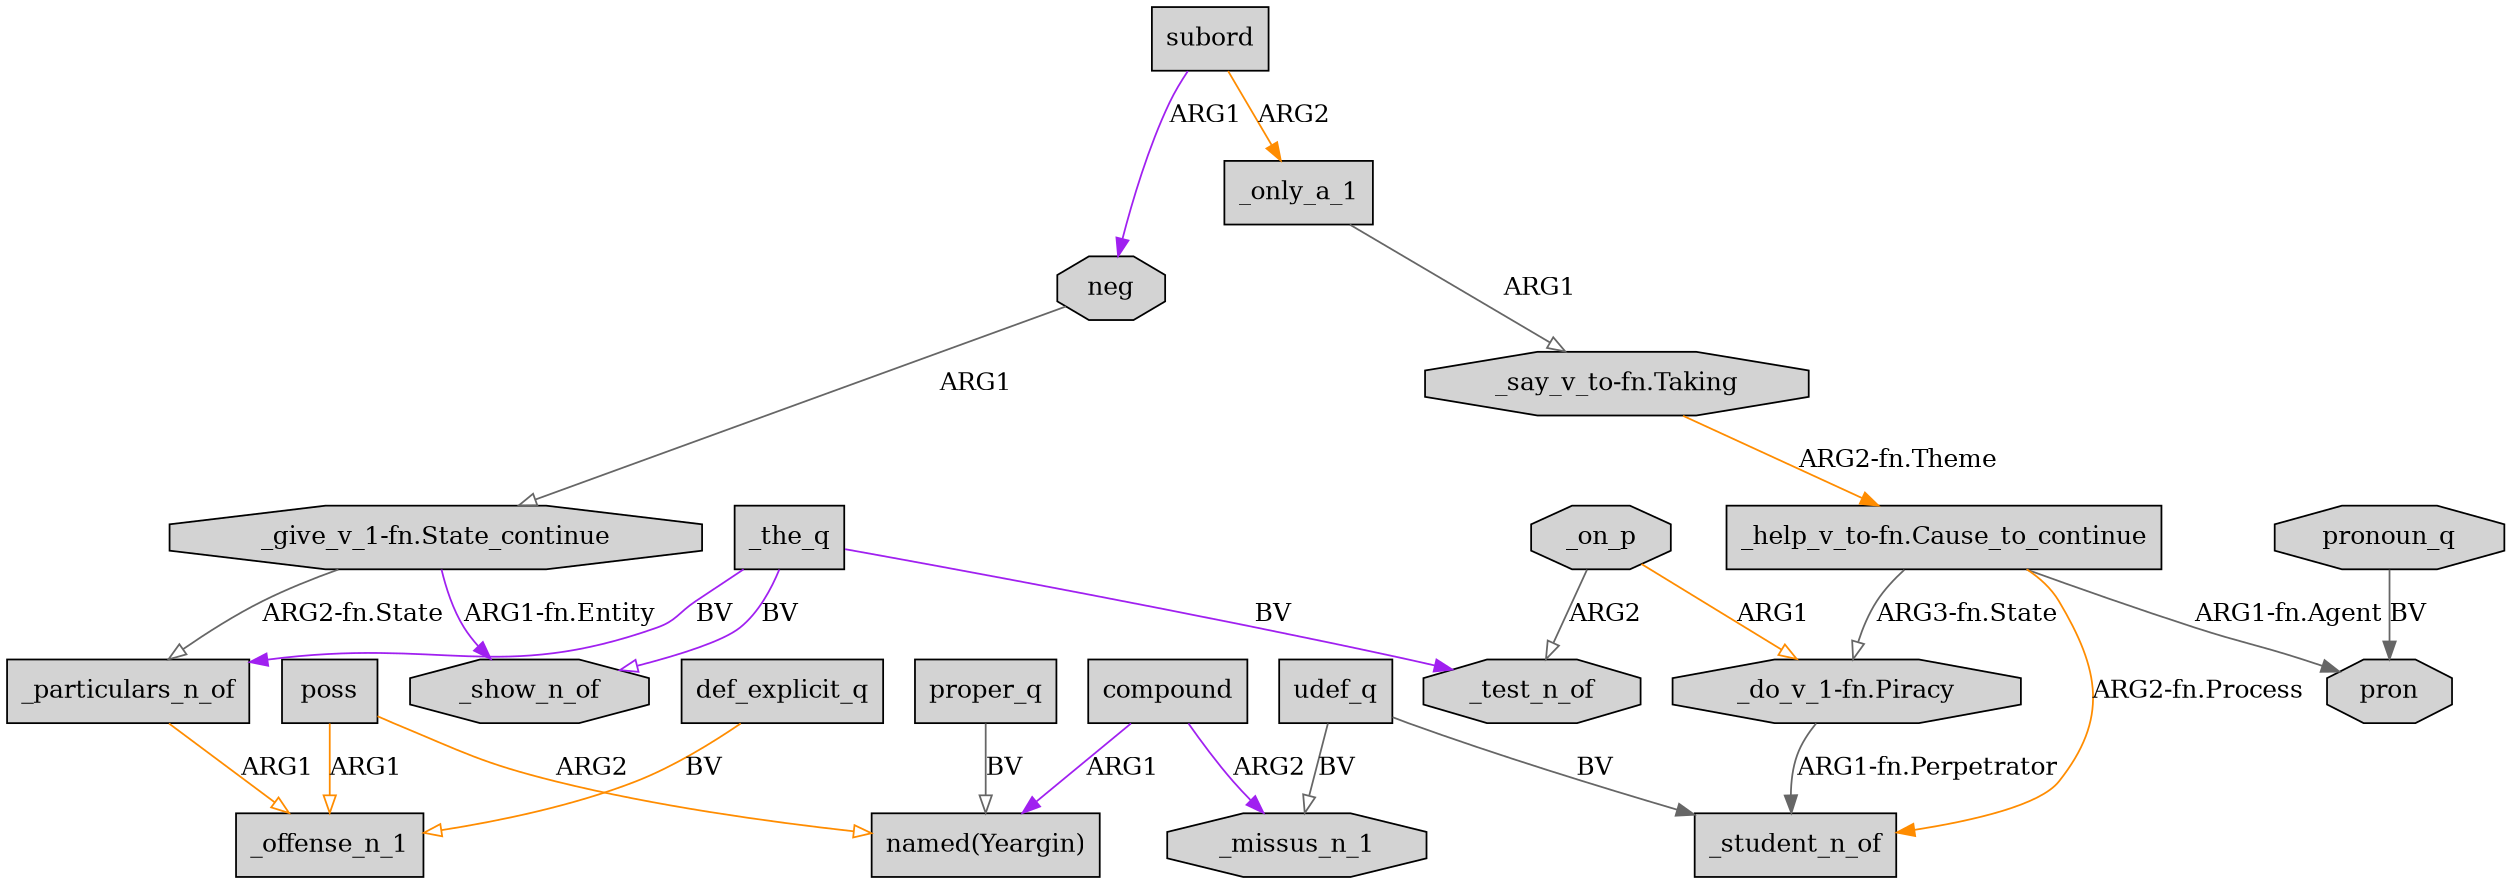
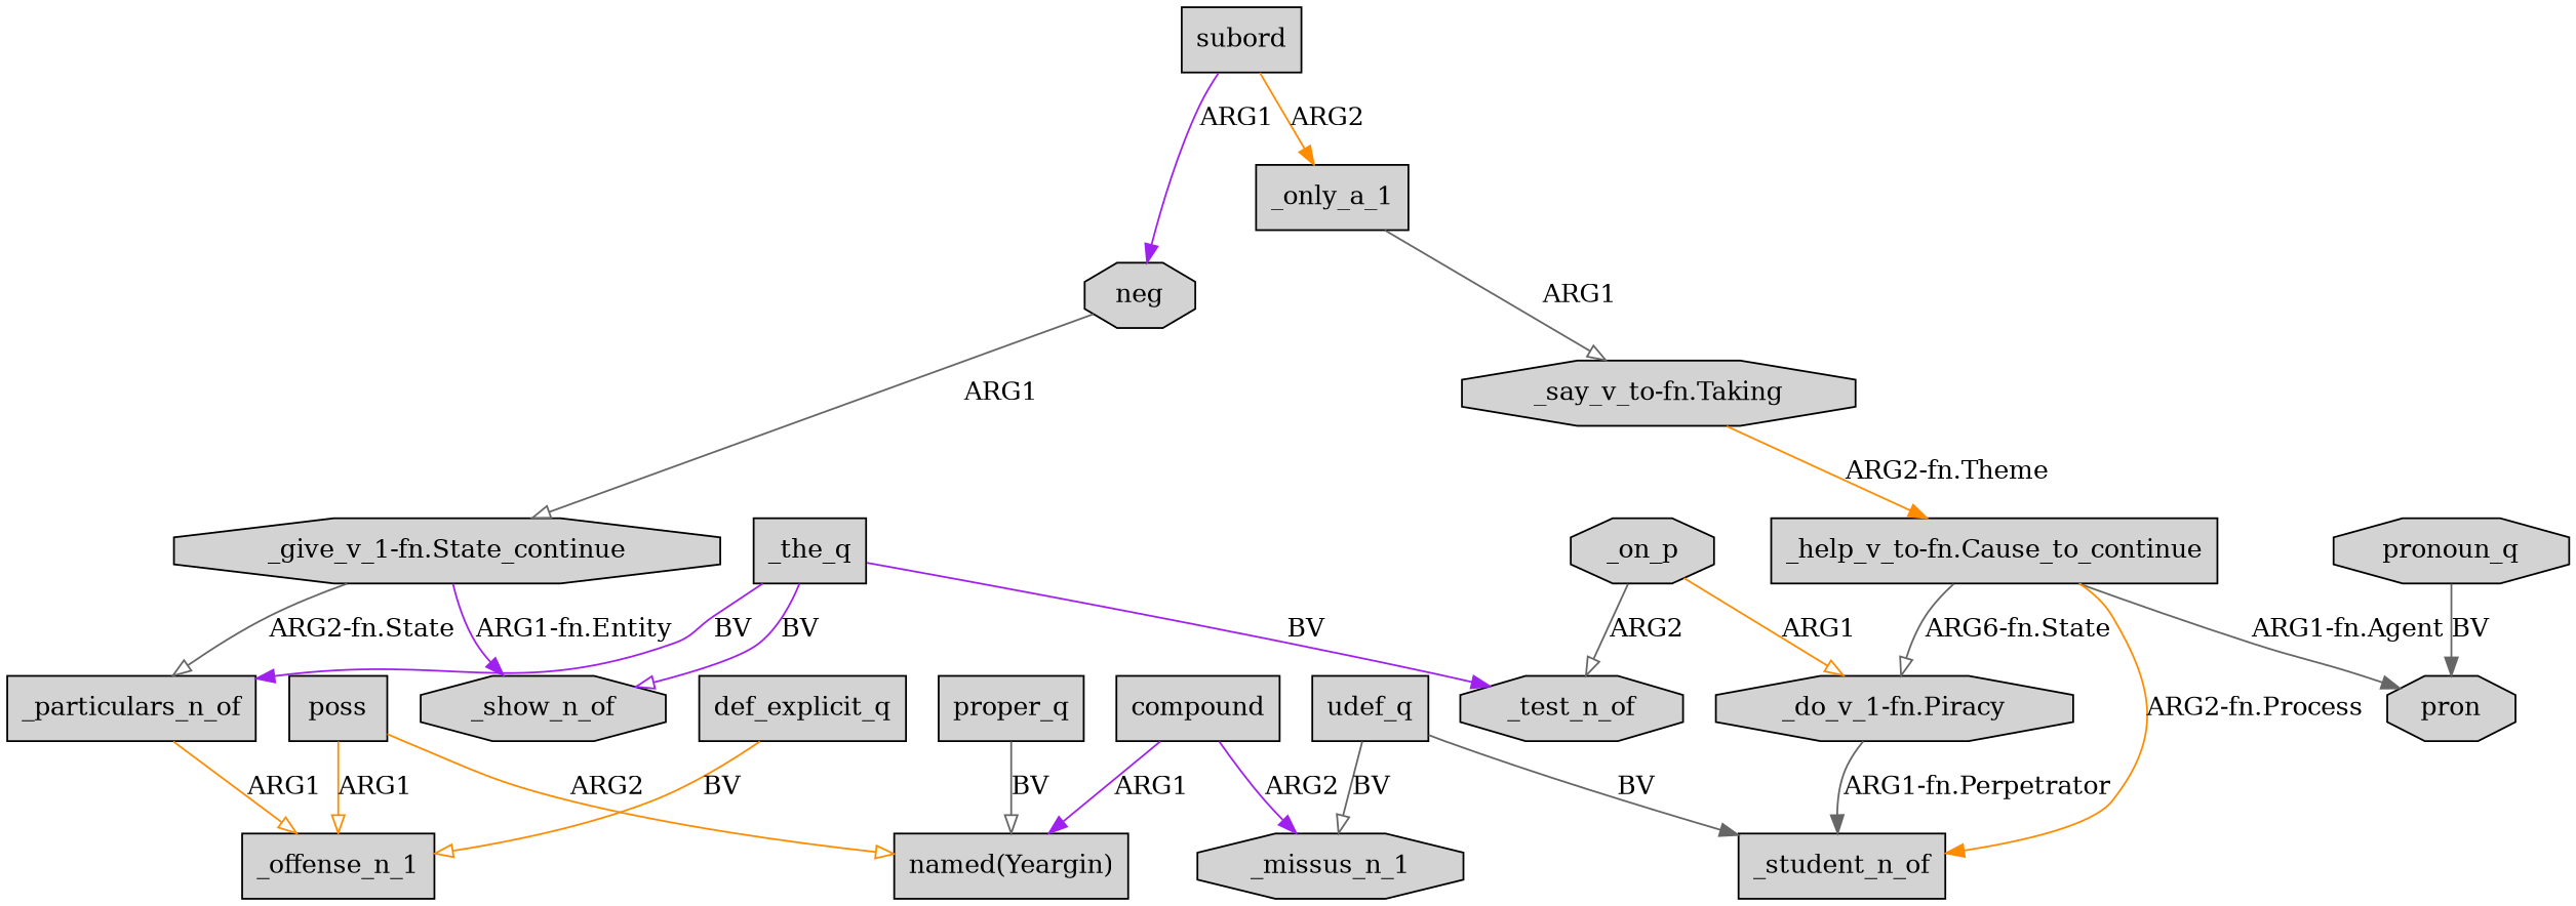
  digraph {
    node [shape=box style=filled]
    edge [arrowhead=onormal color=gray40]
    neg [shape=octagon]
    subord
    _only_a_1
    "_give_v_1-fn.State_continue" [shape=octagon]
    "_say_v_to-fn.Taking" [shape=octagon]
    _particulars_n_of
    _show_n_of [shape=octagon]
    pron [shape=octagon]
    "_help_v_to-fn.Cause_to_continue"
    _student_n_of
    "_do_v_1-fn.Piracy" [shape=octagon]
    udef_q
    _missus_n_1 [shape=octagon]
    _offense_n_1
    compound
    "named(Yeargin)"
    poss
    proper_q
    _the_q
    _test_n_of [shape=octagon]
    _on_p [shape=octagon]
    pronoun_q [shape=octagon]
    def_explicit_q
    neg -> "_give_v_1-fn.State_continue" [label=ARG1]
    subord -> neg [arrowhead=normal color=purple label=ARG1]
    subord -> _only_a_1 [arrowhead=normal color=darkorange label=ARG2]
    _only_a_1 -> "_say_v_to-fn.Taking" [label=ARG1]
    "_give_v_1-fn.State_continue" -> _particulars_n_of [label="ARG2-fn.State"]
    "_give_v_1-fn.State_continue" -> _show_n_of [arrowhead=normal color=purple label="ARG1-fn.Entity"]
    "_say_v_to-fn.Taking" -> "_help_v_to-fn.Cause_to_continue" [arrowhead=normal color=darkorange label="ARG2-fn.Theme"]
    _particulars_n_of -> _offense_n_1 [color=darkorange label=ARG1]
    "_help_v_to-fn.Cause_to_continue" -> pron [arrowhead=normal label="ARG1-fn.Agent"]
    "_help_v_to-fn.Cause_to_continue" -> _student_n_of [arrowhead=normal color=darkorange label="ARG2-fn.Process"]
-   "_help_v_to-fn.Cause_to_continue" -> "_do_v_1-fn.Piracy" [label="ARG3-fn.State"]
+   "_help_v_to-fn.Cause_to_continue" -> "_do_v_1-fn.Piracy" [label="ARG6-fn.State"]
    "_do_v_1-fn.Piracy" -> _student_n_of [arrowhead=normal label="ARG1-fn.Perpetrator"]
    udef_q -> _student_n_of [arrowhead=normal label=BV]
    udef_q -> _missus_n_1 [label=BV]
    compound -> _missus_n_1 [arrowhead=normal color=purple label=ARG2]
    compound -> "named(Yeargin)" [arrowhead=normal color=purple label=ARG1]
    poss -> _offense_n_1 [color=darkorange label=ARG1]
    poss -> "named(Yeargin)" [color=darkorange label=ARG2]
    proper_q -> "named(Yeargin)" [label=BV]
    _the_q -> _particulars_n_of [arrowhead=normal color=purple label=BV]
    _the_q -> _show_n_of [color=purple label=BV]
    _the_q -> _test_n_of [arrowhead=normal color=purple label=BV]
    _on_p -> "_do_v_1-fn.Piracy" [color=darkorange label=ARG1]
    _on_p -> _test_n_of [label=ARG2]
    pronoun_q -> pron [arrowhead=normal label=BV]
    def_explicit_q -> _offense_n_1 [color=darkorange label=BV]
  }
